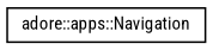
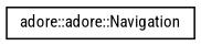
  digraph {
    rankdir=LR
    fontname="Roboto Condensed"
-   n1 [color=black fillcolor=white fontname="Roboto Condensed" fontsize=10 height=0.2 label="adore::apps::Navigation" shape=record style=filled width=0.4]
+   n1 [color=black fillcolor=white fontname="Roboto Condensed" fontsize=10 height=0.2 label="adore::adore::Navigation" shape=record style=filled width=0.4]
  }
